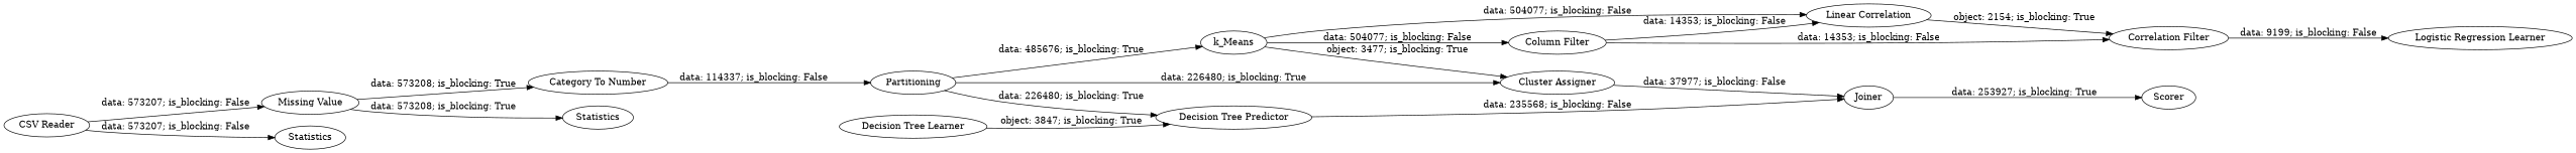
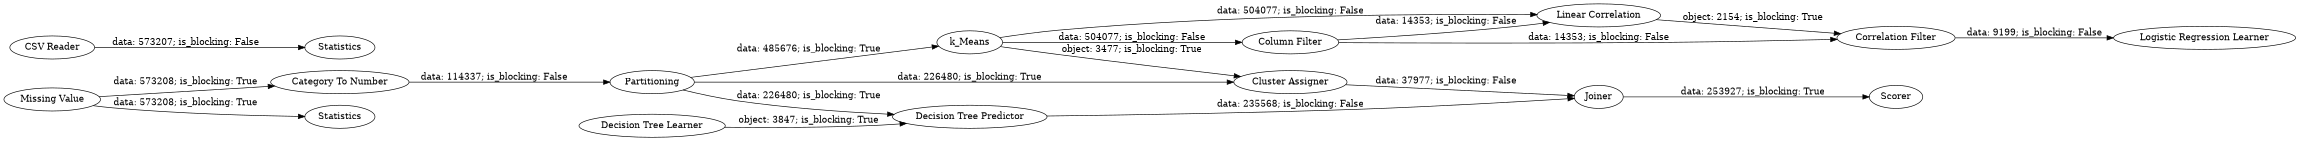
  digraph {
    rankdir=LR
    n1 [label=Partitioning]
    n2 [label=k_Means]
    n3 [label="Cluster Assigner"]
    n4 [label="Decision Tree Predictor"]
    n5 [label="Column Filter"]
    n6 [label="Linear Correlation"]
    n7 [label=Joiner]
    n8 [label="Decision Tree Learner"]
    n9 [label="Correlation Filter"]
    n10 [label=Scorer]
    n11 [label="Logistic Regression Learner"]
    n12 [label=Statistics]
    n13 [label="Missing Value"]
    n14 [label="Category To Number"]
    n15 [label=Statistics]
    n16 [label="CSV Reader"]
    n1 -> n2 [label="data: 485676; is_blocking: True"]
    n1 -> n3 [label="data: 226480; is_blocking: True"]
    n1 -> n4 [label="data: 226480; is_blocking: True"]
    n2 -> n3 [label="object: 3477; is_blocking: True"]
    n2 -> n5 [label="data: 504077; is_blocking: False"]
    n2 -> n6 [label="data: 504077; is_blocking: False"]
    n3 -> n7 [label="data: 37977; is_blocking: False"]
    n4 -> n7 [label="data: 235568; is_blocking: False"]
    n5 -> n6 [label="data: 14353; is_blocking: False"]
    n5 -> n9 [label="data: 14353; is_blocking: False"]
    n6 -> n9 [label="object: 2154; is_blocking: True"]
    n7 -> n10 [label="data: 253927; is_blocking: True"]
    n8 -> n4 [label="object: 3847; is_blocking: True"]
    n9 -> n11 [label="data: 9199; is_blocking: False"]
    n13 -> n14 [label="data: 573208; is_blocking: True"]
    n13 -> n15 [label="data: 573208; is_blocking: True"]
    n14 -> n1 [label="data: 114337; is_blocking: False"]
    n16 -> n12 [label="data: 573207; is_blocking: False"]
-   n16 -> n13 [label="data: 573207; is_blocking: False"]
  }
